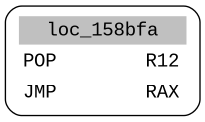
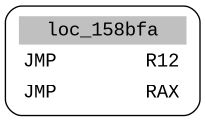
  digraph {
-   n1 [fontname="Courier New" label=<<table border="0" cellborder="0" cellpadding="3"><tr><td align="center" colspan="2" bgcolor="grey">loc_158bfa</td></tr><tr><td align="left">POP        R12</td></tr><tr><td align="left">JMP        RAX</td></tr></table>> shape=Mrecord]
+   n1 [fontname="Courier New" label=<<table border="0" cellborder="0" cellpadding="3"><tr><td align="center" colspan="2" bgcolor="grey">loc_158bfa</td></tr><tr><td align="left">JMP        R12</td></tr><tr><td align="left">JMP        RAX</td></tr></table>> shape=Mrecord]
  }
